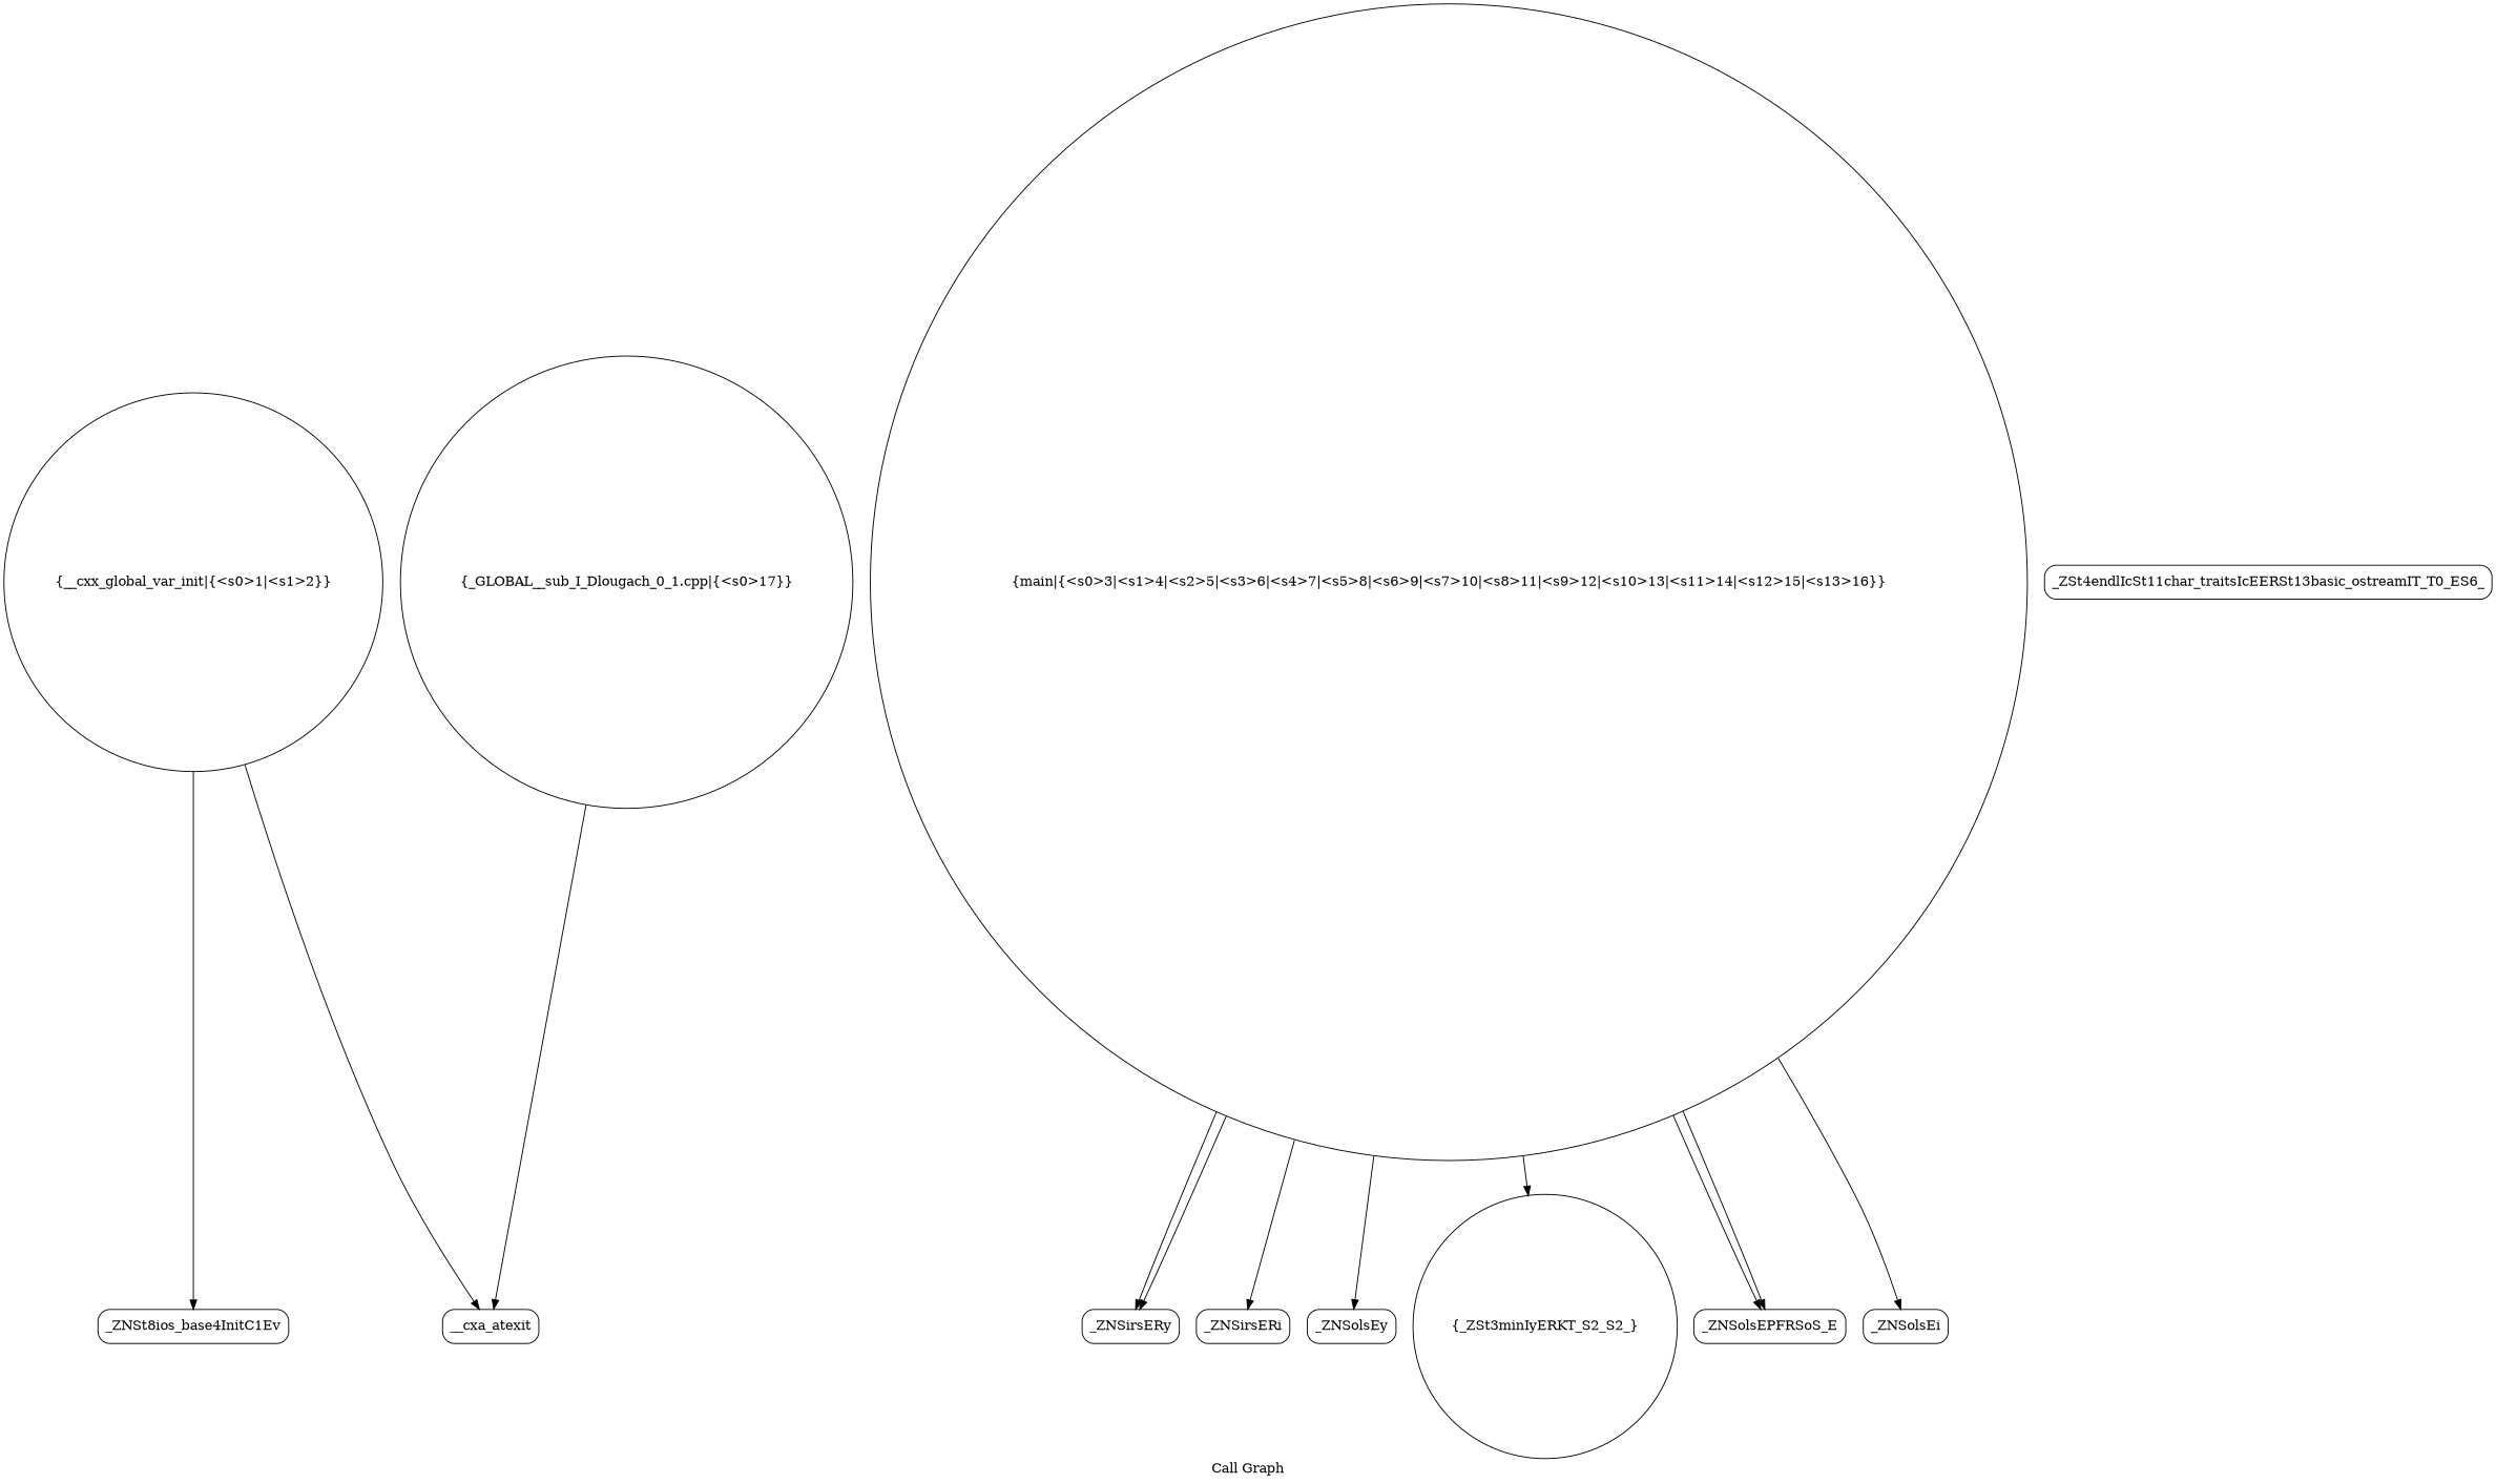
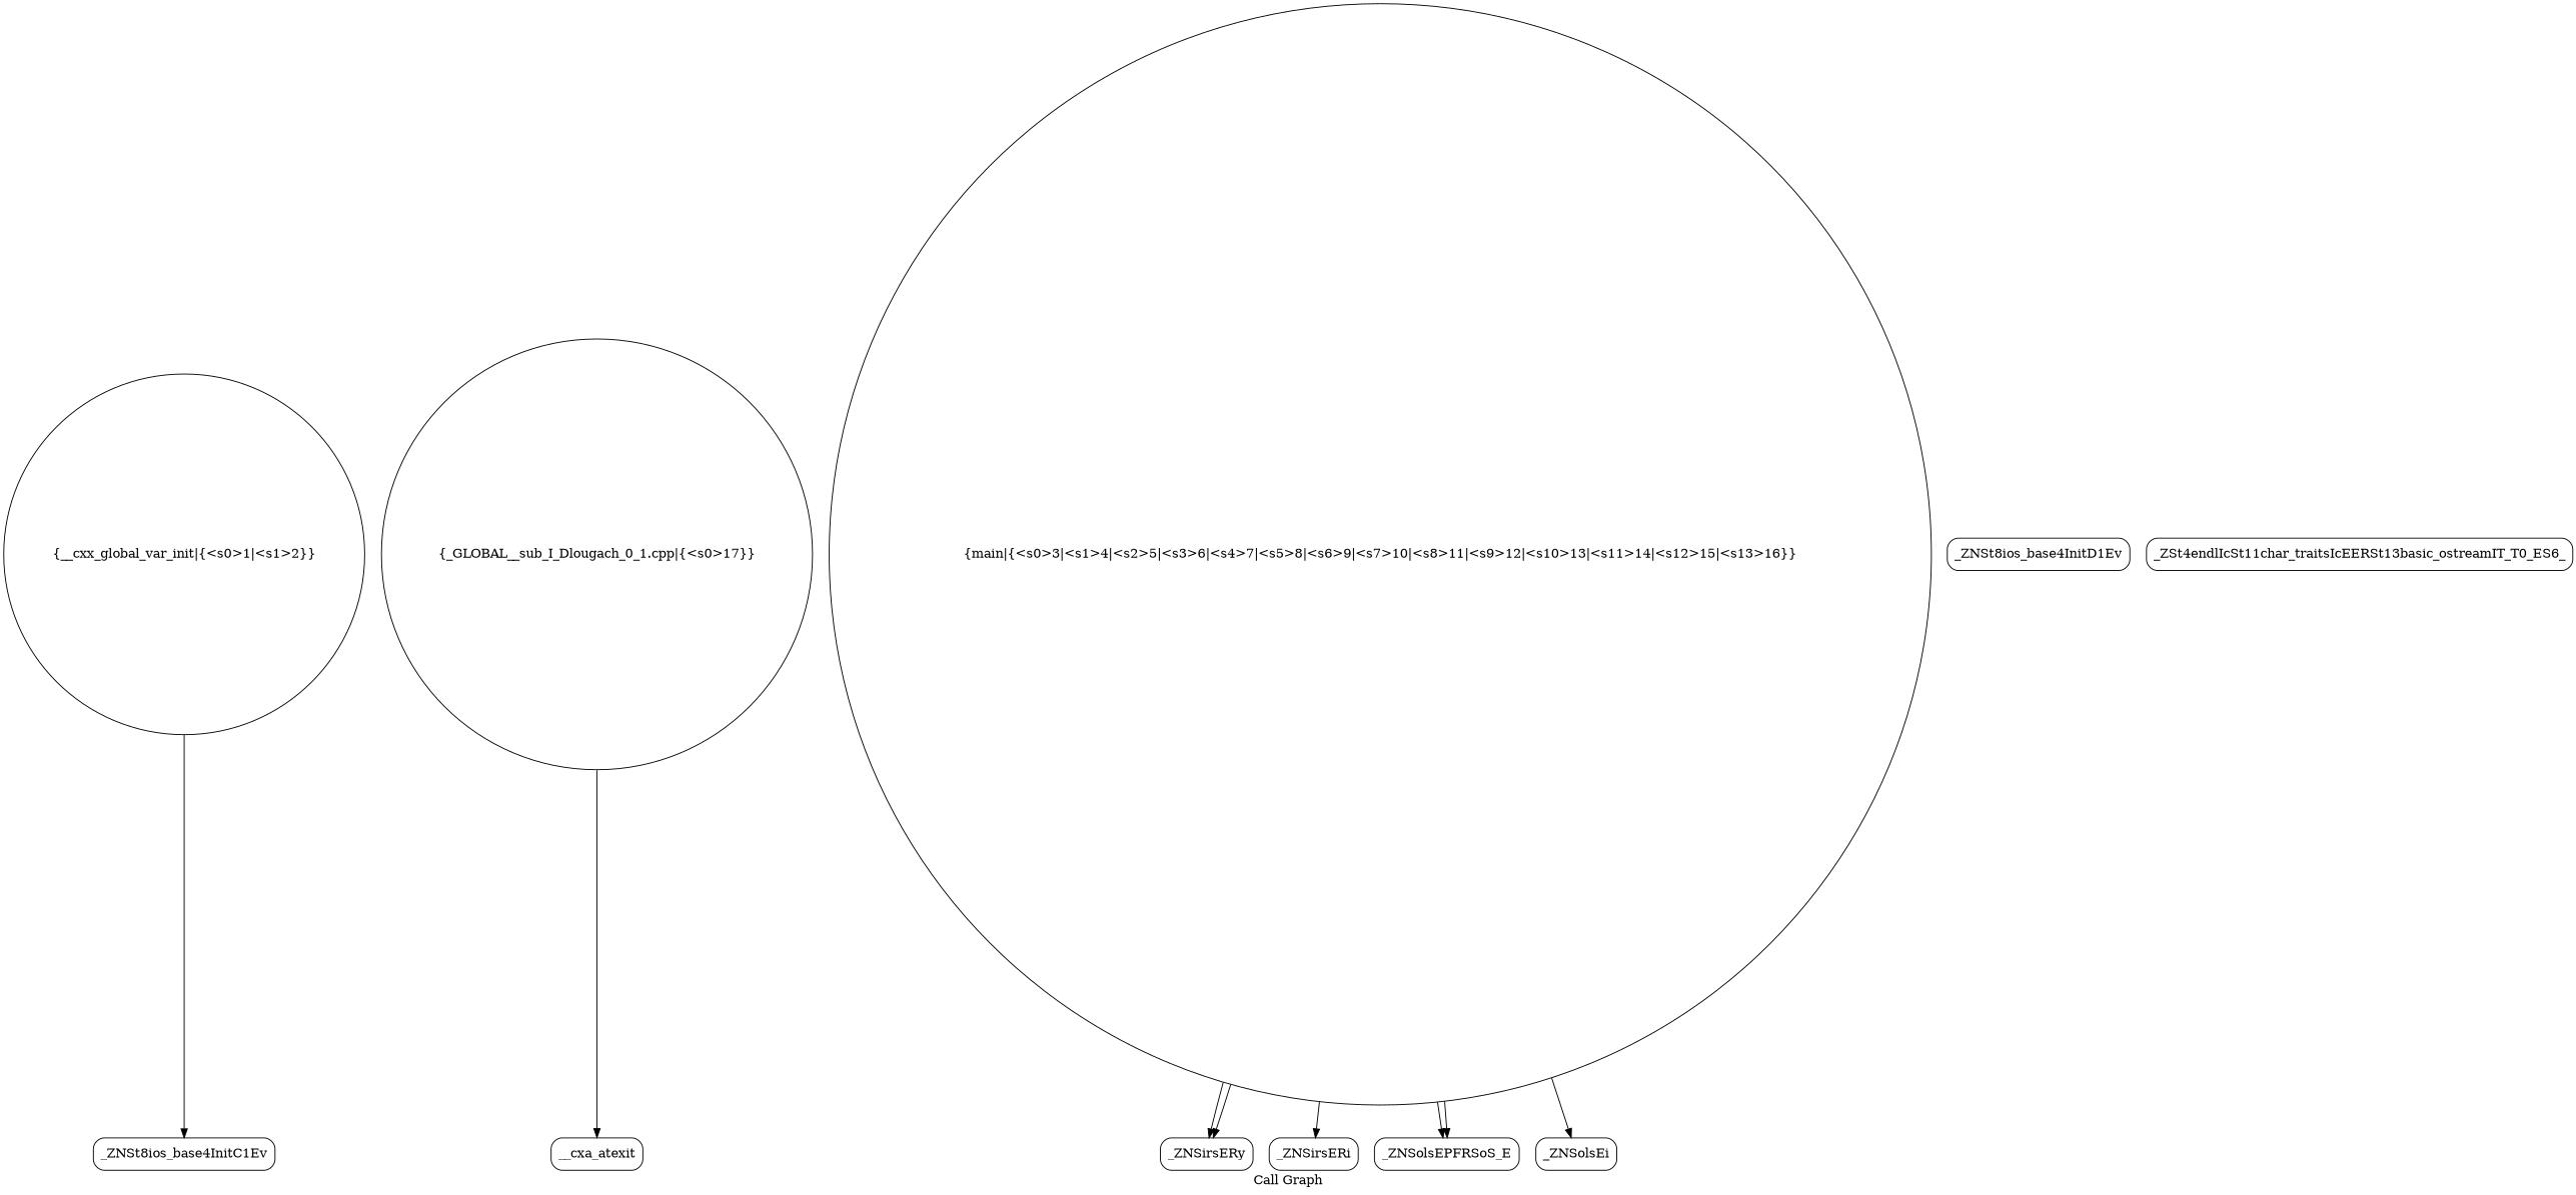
  digraph {
    label="Call Graph"
    node [shape=Mrecord]
    edge [color=black tailport=s0]
    n1 [label="{__cxx_global_var_init|{<s0>1|<s1>2}}" shape=circle]
    n2 [label="{_ZNSt8ios_base4InitC1Ev}"]
    n3 [label="{__cxa_atexit}"]
    n4 [label="{_ZNSirsERy}"]
    n5 [label="{_GLOBAL__sub_I_Dlougach_0_1.cpp|{<s0>17}}" shape=circle]
+   n6 [label="{_ZNSt8ios_base4InitD1Ev}"]
    n7 [label="{_ZSt4endlIcSt11char_traitsIcEERSt13basic_ostreamIT_T0_ES6_}"]
    n8 [label="{_ZNSirsERi}"]
-   n9 [label="{_ZNSolsEy}"]
-   n10 [label="{_ZSt3minIyERKT_S2_S2_}" shape=circle]
    n11 [label="{_ZNSolsEPFRSoS_E}"]
    n12 [label="{main|{<s0>3|<s1>4|<s2>5|<s3>6|<s4>7|<s5>8|<s6>9|<s7>10|<s8>11|<s9>12|<s10>13|<s11>14|<s12>15|<s13>16}}" shape=circle]
    n13 [label="{_ZNSolsEi}"]
    n1 -> n2
-   n1 -> n3 [tailport=s1]
    n5 -> n3
    n12 -> n4 [tailport=s1]
    n12 -> n4 [tailport=s2]
    n12 -> n8
-   n12 -> n9 [tailport=s12]
-   n12 -> n10 [tailport=s3]
    n12 -> n11 [tailport=s8]
    n12 -> n11 [tailport=s13]
    n12 -> n13 [tailport=s10]
  }
